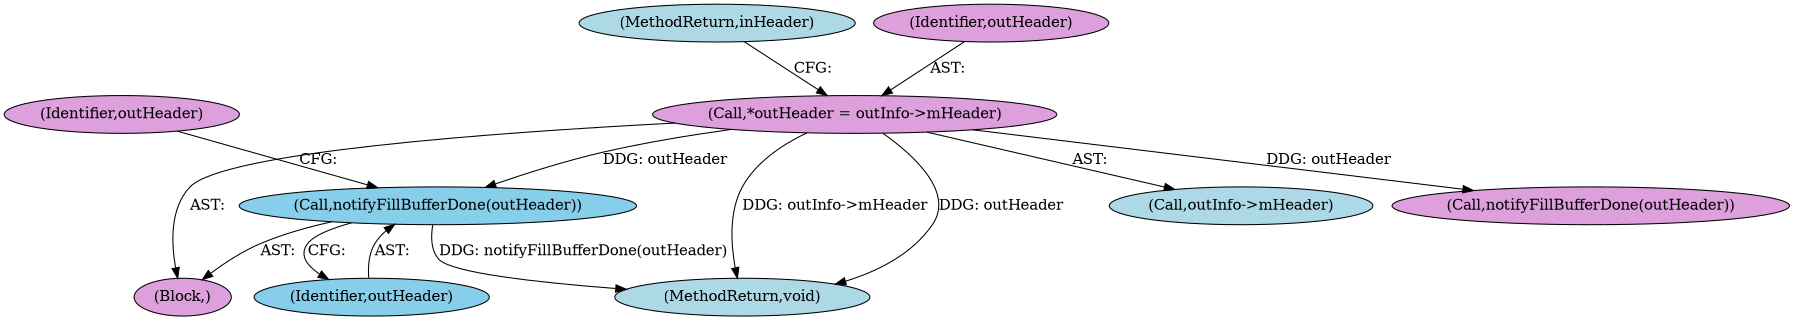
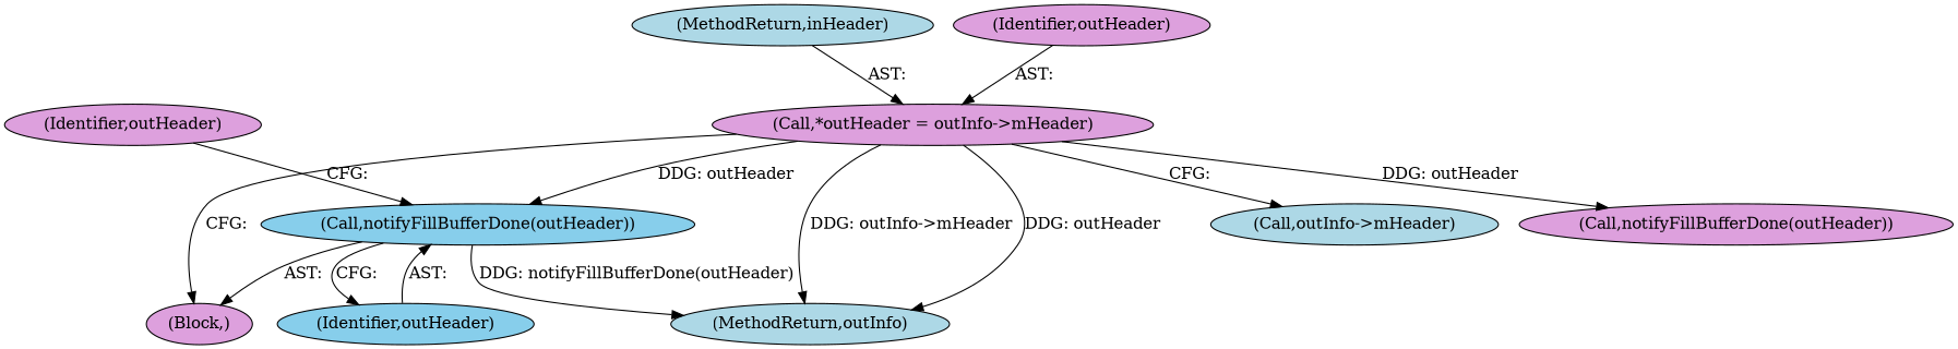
  digraph {
    node [fillcolor=plum style=filled]
    n1 [fillcolor=skyblue label="(Call,notifyFillBufferDone(outHeader))"]
    n2 [label="(Block,)"]
-   n3 [fillcolor=lightblue label="(MethodReturn,void)"]
+   n3 [fillcolor=lightblue label="(MethodReturn,outInfo)"]
    n4 [fillcolor=skyblue label="(Identifier,outHeader)"]
    n5 [label="(Call,*outHeader = outInfo->mHeader)"]
    n6 [fillcolor=lightblue label="(Call,outInfo->mHeader)"]
    n7 [label="(Call,notifyFillBufferDone(outHeader))"]
    n8 [label="(Identifier,outHeader)"]
    n9 [fillcolor=lightblue label="(MethodReturn,inHeader)"]
    n10 [label="(Identifier,outHeader)"]
    n1 -> n2 [label="AST: "]
    n1 -> n3 [label="DDG: notifyFillBufferDone(outHeader)"]
    n1 -> n4 [label="CFG: "]
    n4 -> n1 [label="AST: "]
    n5 -> n1 [label="DDG: outHeader"]
-   n5 -> n2 [label="AST: "]
+   n5 -> n2 [label="CFG: "]
    n5 -> n3 [label="DDG: outHeader"]
    n5 -> n3 [label="DDG: outInfo->mHeader"]
-   n5 -> n6 [label="AST: "]
+   n5 -> n6 [label="CFG: "]
    n5 -> n7 [label="DDG: outHeader"]
    n8 -> n1 [label="CFG: "]
-   n9 -> n5 [label="CFG: "]
+   n9 -> n5 [label="AST: "]
    n10 -> n5 [label="AST: "]
  }
